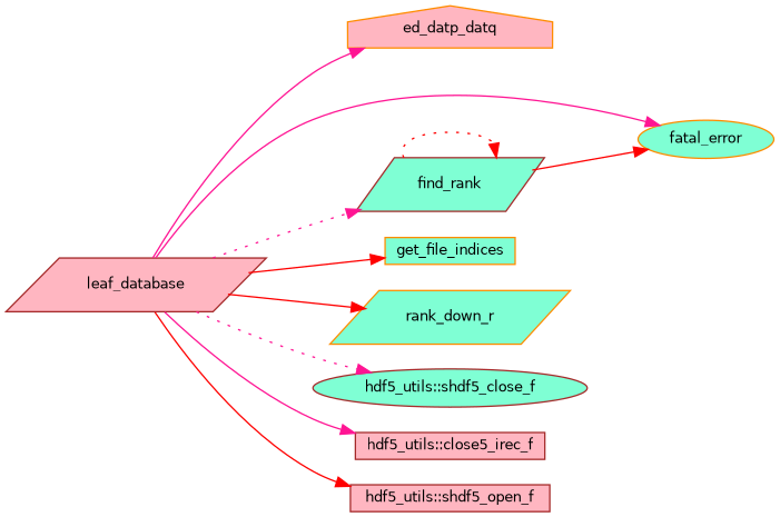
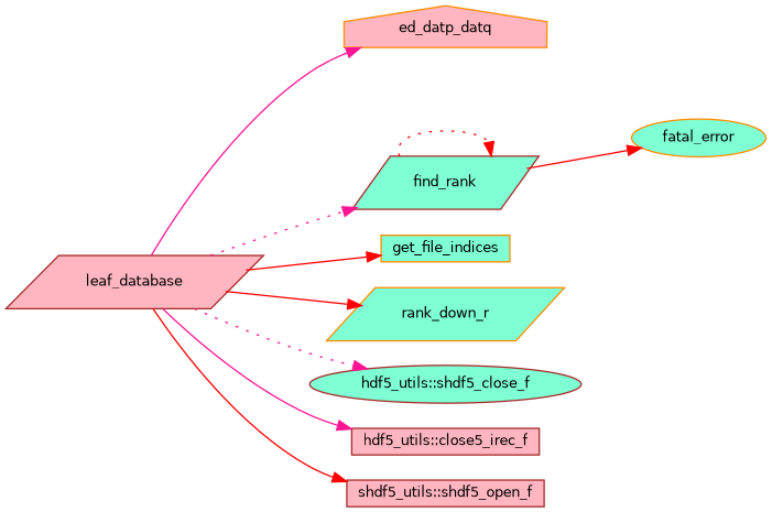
  digraph {
    rankdir=LR
    node [color=brown fillcolor=aquamarine fontname=Helvetica fontsize=10 shape=parallelogram style=filled]
    edge [color=deeppink fontname=Helvetica fontsize=10 labelfontname=Helvetica labelfontsize=10 style=solid]
    n1 [fillcolor=lightpink height=0.2 label=leaf_database width=0.4]
    n2 [color=darkorange fillcolor=lightpink height=0.2 label=ed_datp_datq shape=house width=0.4]
    n3 [color=darkorange height=0.2 label=fatal_error shape=ellipse width=0.4]
    n4 [height=0.2 label=find_rank width=0.4]
    n5 [color=darkorange height=0.2 label=get_file_indices shape=box width=0.4]
    n6 [color=darkorange height=0.2 label=rank_down_r width=0.4]
    n7 [height=0.2 label="hdf5_utils::shdf5_close_f" shape=ellipse width=0.4]
    n8 [fillcolor=lightpink height=0.2 label="hdf5_utils::close5_irec_f" shape=box width=0.4]
-   n9 [fillcolor=lightpink height=0.2 label="hdf5_utils::shdf5_open_f" shape=box width=0.4]
+   n9 [fillcolor=lightpink height=0.2 label="shdf5_utils::shdf5_open_f" shape=box width=0.4]
    n1 -> n2
-   n1 -> n3
    n1 -> n4 [style=dotted]
    n1 -> n5 [color=red]
    n1 -> n6 [color=red]
    n1 -> n7 [style=dotted]
    n1 -> n8
    n1 -> n9 [color=red]
    n4 -> n3 [color=red]
    n4 -> n4 [color=red style=dotted]
  }
